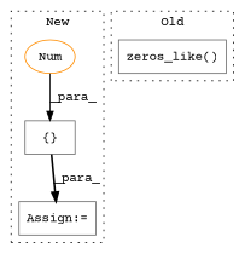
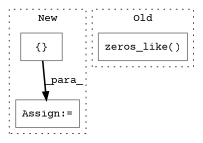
  digraph {
    fontname="Courier Prime"
    node [shape=box color=gray40 fontname="Courier Prime"]
    edge [fontname="Courier Prime"]
    n1 [a=59 l="1,0" label="{}" s="5552,5574"]
    n2 [a=68 l=3 label="Assign:=" s=5549]
-   n3 [a=76 l=4 label=Num s=5564 shape=ellipse color=darkorange]
    n4 [a=75 l="17,1" label="zeros_like()" s="5209,5231"]
    subgraph cluster_1 {
      label=New
      style=dotted
      n1
      n2
-     n3
    }
    subgraph cluster_2 {
      label=Old
      style=dotted
      n4
    }
    n1 -> n2 [label=_para_ style=bold]
-   n3 -> n1 [label=_para_ style=solid]
  }
